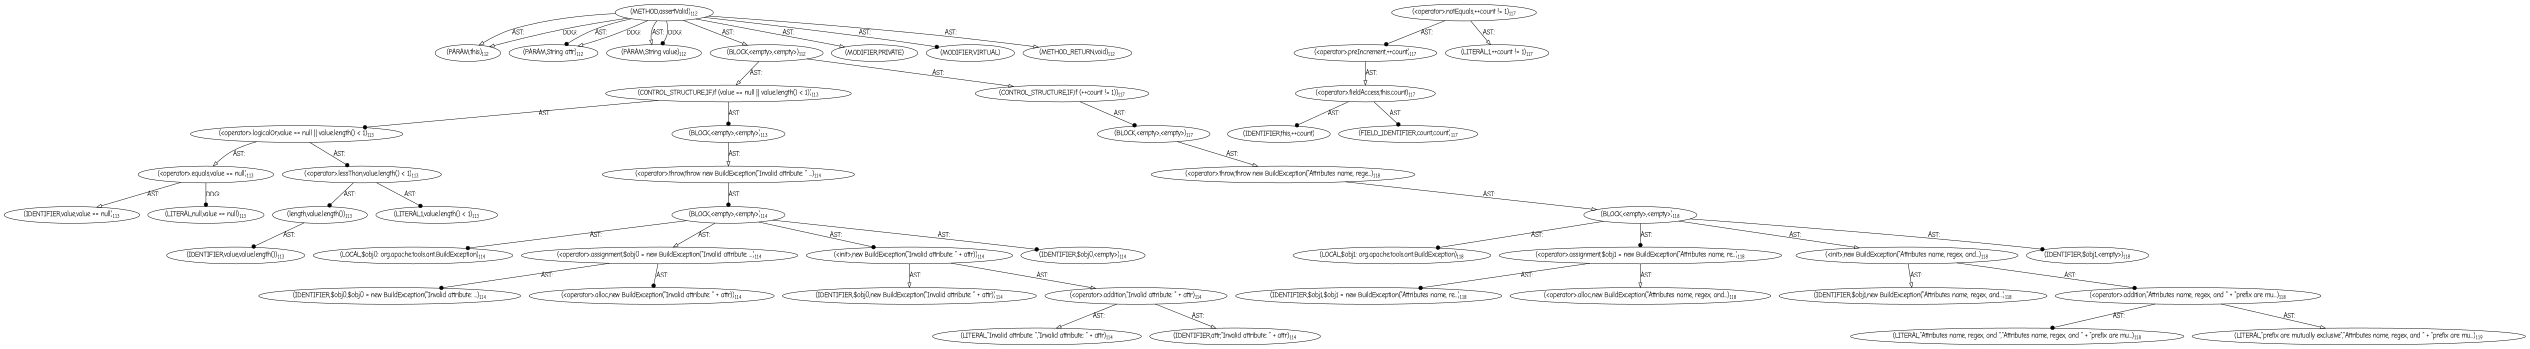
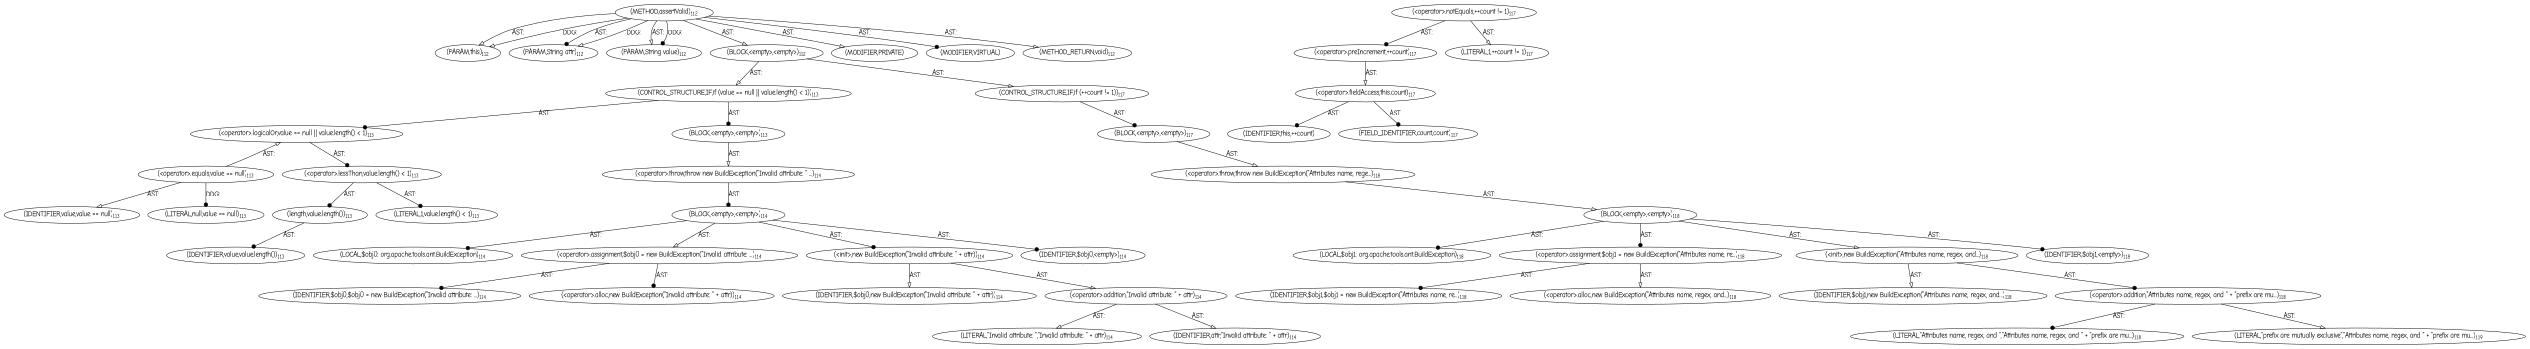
  digraph {
    fontname="Comic Neue"
    node [fontname="Comic Neue"]
    edge [arrowhead=dot fontname="Comic Neue"]
    n1 [label=<(METHOD,assertValid)<SUB>112</SUB>>]
    n2 [label=<(PARAM,this)<SUB>112</SUB>>]
    n3 [label=<(PARAM,String attr)<SUB>112</SUB>>]
    n4 [label=<(PARAM,String value)<SUB>112</SUB>>]
    n5 [label=<(BLOCK,&lt;empty&gt;,&lt;empty&gt;)<SUB>112</SUB>>]
    n6 [label=<(MODIFIER,PRIVATE)>]
    n7 [label=<(MODIFIER,VIRTUAL)>]
    n8 [label=<(METHOD_RETURN,void)<SUB>112</SUB>>]
    n9 [label=<(CONTROL_STRUCTURE,IF,if (value == null || value.length() &lt; 1))<SUB>113</SUB>>]
    n10 [label=<(CONTROL_STRUCTURE,IF,if (++count != 1))<SUB>117</SUB>>]
    n11 [label=<(&lt;operator&gt;.logicalOr,value == null || value.length() &lt; 1)<SUB>113</SUB>>]
    n12 [label=<(BLOCK,&lt;empty&gt;,&lt;empty&gt;)<SUB>113</SUB>>]
    n13 [label=<(BLOCK,&lt;empty&gt;,&lt;empty&gt;)<SUB>117</SUB>>]
    n14 [label=<(&lt;operator&gt;.equals,value == null)<SUB>113</SUB>>]
    n15 [label=<(&lt;operator&gt;.lessThan,value.length() &lt; 1)<SUB>113</SUB>>]
    n16 [label=<(&lt;operator&gt;.throw,throw new BuildException(&quot;Invalid attribute: &quot; ...)<SUB>114</SUB>>]
    n17 [label=<(IDENTIFIER,value,value == null)<SUB>113</SUB>>]
    n18 [label=<(LITERAL,null,value == null)<SUB>113</SUB>>]
    n19 [label=<(length,value.length())<SUB>113</SUB>>]
    n20 [label=<(LITERAL,1,value.length() &lt; 1)<SUB>113</SUB>>]
    n21 [label=<(IDENTIFIER,value,value.length())<SUB>113</SUB>>]
    n22 [label=<(BLOCK,&lt;empty&gt;,&lt;empty&gt;)<SUB>114</SUB>>]
    n23 [label=<(LOCAL,$obj0: org.apache.tools.ant.BuildException)<SUB>114</SUB>>]
    n24 [label=<(&lt;operator&gt;.assignment,$obj0 = new BuildException(&quot;Invalid attribute: ...)<SUB>114</SUB>>]
    n25 [label=<(&lt;init&gt;,new BuildException(&quot;Invalid attribute: &quot; + attr))<SUB>114</SUB>>]
    n26 [label=<(IDENTIFIER,$obj0,&lt;empty&gt;)<SUB>114</SUB>>]
    n27 [label=<(IDENTIFIER,$obj0,$obj0 = new BuildException(&quot;Invalid attribute: ...)<SUB>114</SUB>>]
    n28 [label=<(&lt;operator&gt;.alloc,new BuildException(&quot;Invalid attribute: &quot; + attr))<SUB>114</SUB>>]
    n29 [label=<(IDENTIFIER,$obj0,new BuildException(&quot;Invalid attribute: &quot; + attr))<SUB>114</SUB>>]
    n30 [label=<(&lt;operator&gt;.addition,&quot;Invalid attribute: &quot; + attr)<SUB>114</SUB>>]
    n31 [label=<(LITERAL,&quot;Invalid attribute: &quot;,&quot;Invalid attribute: &quot; + attr)<SUB>114</SUB>>]
    n32 [label=<(IDENTIFIER,attr,&quot;Invalid attribute: &quot; + attr)<SUB>114</SUB>>]
    n33 [label=<(&lt;operator&gt;.notEquals,++count != 1)<SUB>117</SUB>>]
    n34 [label=<(&lt;operator&gt;.preIncrement,++count)<SUB>117</SUB>>]
    n35 [label=<(LITERAL,1,++count != 1)<SUB>117</SUB>>]
    n36 [label=<(&lt;operator&gt;.throw,throw new BuildException(&quot;Attributes name, rege...)<SUB>118</SUB>>]
    n37 [label=<(&lt;operator&gt;.fieldAccess,this.count)<SUB>117</SUB>>]
    n38 [label=<(IDENTIFIER,this,++count)>]
    n39 [label=<(FIELD_IDENTIFIER,count,count)<SUB>117</SUB>>]
    n40 [label=<(BLOCK,&lt;empty&gt;,&lt;empty&gt;)<SUB>118</SUB>>]
    n41 [label=<(LOCAL,$obj1: org.apache.tools.ant.BuildException)<SUB>118</SUB>>]
    n42 [label=<(&lt;operator&gt;.assignment,$obj1 = new BuildException(&quot;Attributes name, re...)<SUB>118</SUB>>]
    n43 [label=<(&lt;init&gt;,new BuildException(&quot;Attributes name, regex, and...)<SUB>118</SUB>>]
    n44 [label=<(IDENTIFIER,$obj1,&lt;empty&gt;)<SUB>118</SUB>>]
    n45 [label=<(IDENTIFIER,$obj1,$obj1 = new BuildException(&quot;Attributes name, re...)<SUB>118</SUB>>]
    n46 [label=<(&lt;operator&gt;.alloc,new BuildException(&quot;Attributes name, regex, and...)<SUB>118</SUB>>]
    n47 [label=<(IDENTIFIER,$obj1,new BuildException(&quot;Attributes name, regex, and...)<SUB>118</SUB>>]
    n48 [label=<(&lt;operator&gt;.addition,&quot;Attributes name, regex, and &quot; + &quot;prefix are mu...)<SUB>118</SUB>>]
    n49 [label=<(LITERAL,&quot;Attributes name, regex, and &quot;,&quot;Attributes name, regex, and &quot; + &quot;prefix are mu...)<SUB>118</SUB>>]
    n50 [label=<(LITERAL,&quot;prefix are mutually exclusive&quot;,&quot;Attributes name, regex, and &quot; + &quot;prefix are mu...)<SUB>119</SUB>>]
    n1 -> n2 [arrowhead=onormal label="AST: "]
    n1 -> n2 [arrowhead=onormal label="DDG: "]
    n1 -> n3 [label="AST: "]
    n1 -> n3 [arrowhead=onormal label="DDG: "]
    n1 -> n4 [arrowhead=onormal label="AST: "]
    n1 -> n4 [label="DDG: "]
    n1 -> n5 [arrowhead=onormal label="AST: "]
    n1 -> n6 [arrowhead=onormal label="AST: "]
    n1 -> n7 [label="AST: "]
    n1 -> n8 [arrowhead=onormal label="AST: "]
    n5 -> n9 [arrowhead=onormal label="AST: "]
    n5 -> n10 [arrowhead=onormal label="AST: "]
    n9 -> n11 [label="AST: "]
    n9 -> n12 [label="AST: "]
    n10 -> n13 [label="AST: "]
-   n11 -> n14 [arrowhead=onormal label="AST: "]
+   n14 -> n11 [arrowhead=onormal label="AST: "]
    n11 -> n15 [label="AST: "]
    n12 -> n16 [arrowhead=onormal label="AST: "]
    n13 -> n36 [arrowhead=onormal label="AST: "]
    n14 -> n17 [arrowhead=onormal label="AST: "]
    n14 -> n18 [label="DDG: "]
    n15 -> n19 [label="AST: "]
    n15 -> n20 [label="AST: "]
    n16 -> n22 [label="AST: "]
    n19 -> n21 [label="AST: "]
    n22 -> n23 [label="AST: "]
    n22 -> n24 [arrowhead=onormal label="AST: "]
    n22 -> n25 [label="AST: "]
    n22 -> n26 [label="AST: "]
    n24 -> n27 [label="AST: "]
    n24 -> n28 [label="AST: "]
    n25 -> n29 [arrowhead=onormal label="AST: "]
    n25 -> n30 [arrowhead=onormal label="AST: "]
    n30 -> n31 [arrowhead=onormal label="AST: "]
    n30 -> n32 [arrowhead=onormal label="AST: "]
    n33 -> n34 [label="AST: "]
    n33 -> n35 [arrowhead=onormal label="AST: "]
    n34 -> n37 [arrowhead=onormal label="AST: "]
    n36 -> n40 [arrowhead=onormal label="AST: "]
    n37 -> n38 [label="AST: "]
    n37 -> n39 [label="AST: "]
    n40 -> n41 [label="AST: "]
    n40 -> n42 [label="AST: "]
    n40 -> n43 [arrowhead=onormal label="AST: "]
    n40 -> n44 [label="AST: "]
    n42 -> n45 [label="AST: "]
    n42 -> n46 [arrowhead=onormal label="AST: "]
    n43 -> n47 [arrowhead=onormal label="AST: "]
    n43 -> n48 [label="AST: "]
    n48 -> n49 [label="AST: "]
    n48 -> n50 [arrowhead=onormal label="AST: "]
  }
